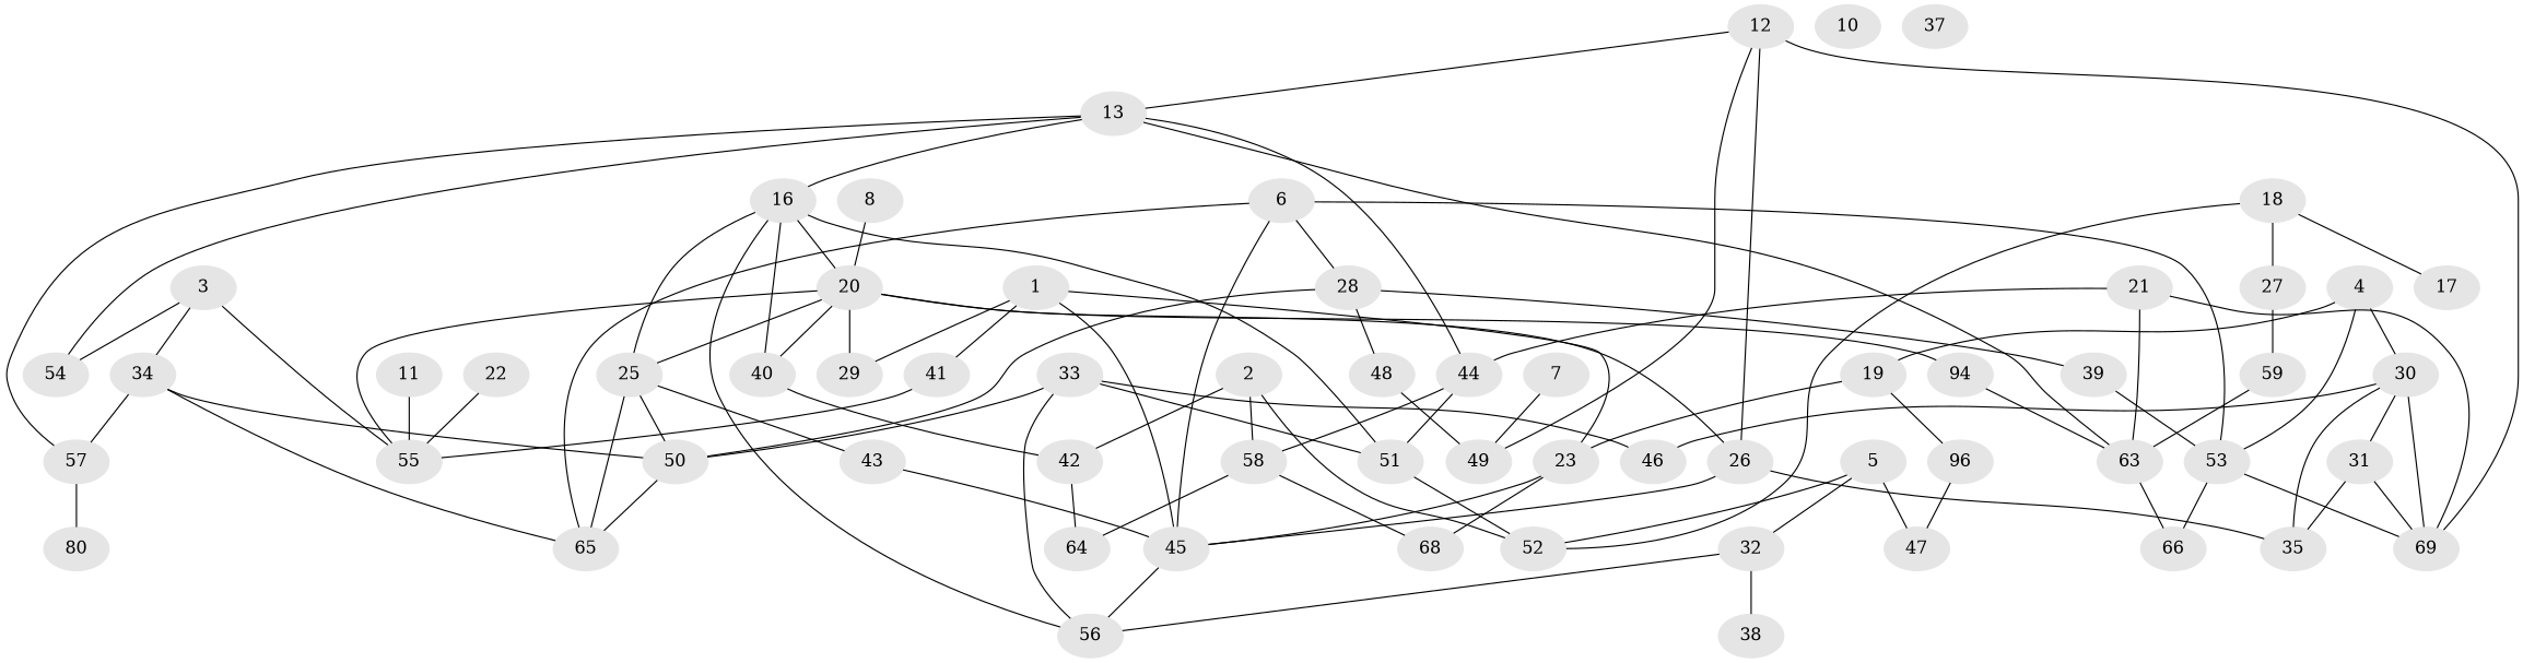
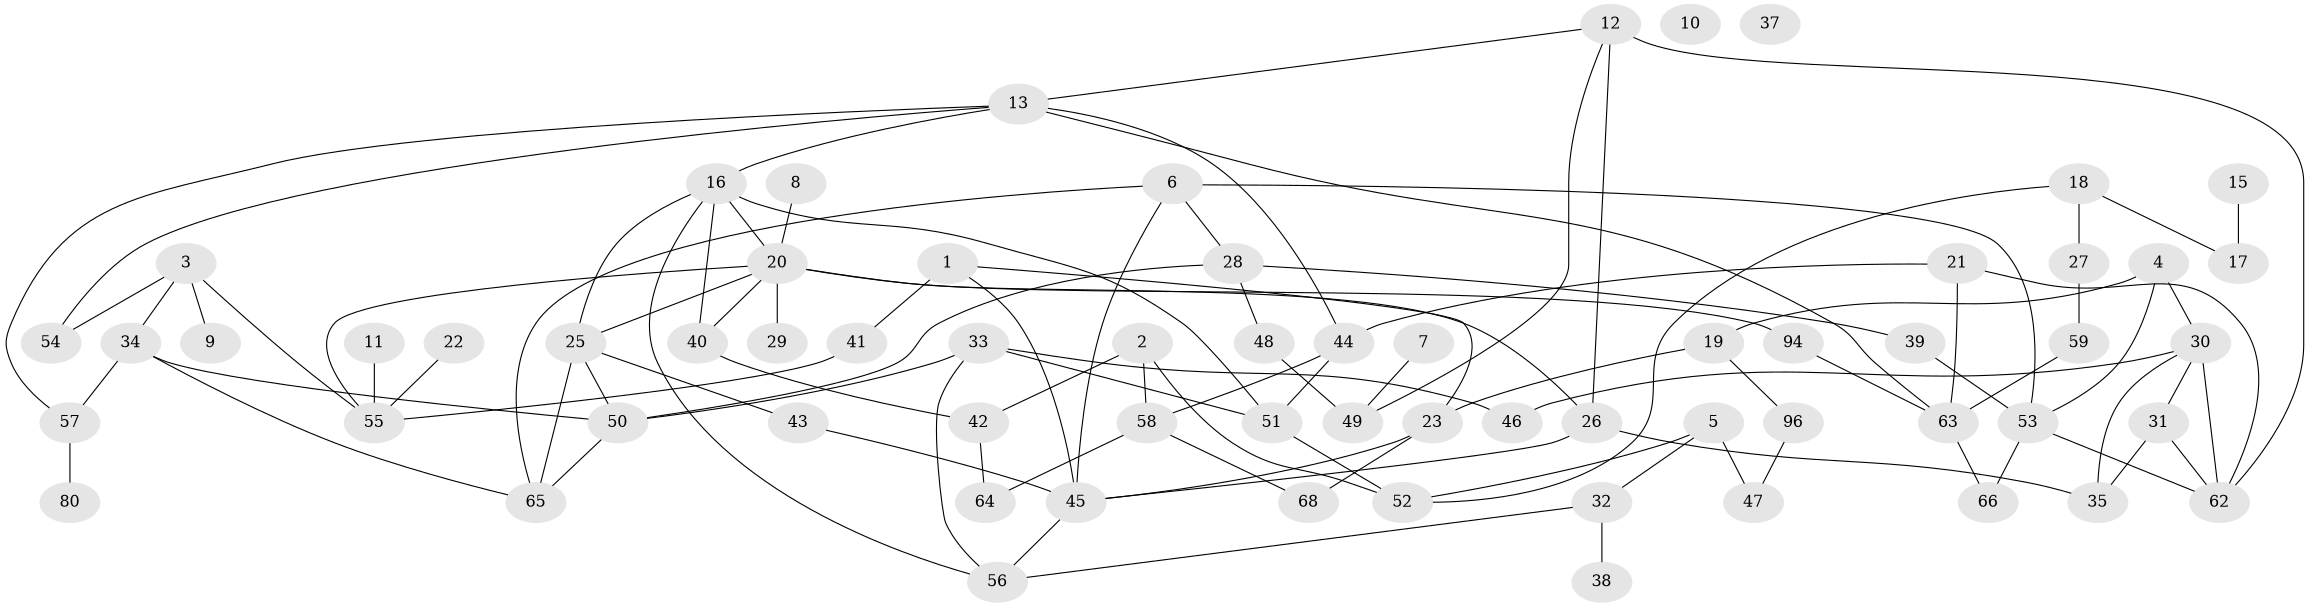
  graph {
    node [color=gray90 style=filled]
    1
    23
    29
    41
    45
    n6 [label=68]
    55
    56
    2
    42
    52
    58
    64
    3
+   9
    34
    54
    65
    57
    50
    4
    19
    30
    53
    n25 [label=96]
-   62 [label=69]
+   62
    35
    31
    46
    66
    5
    32
    47
    38
    6
    28
    39
    48
    7
    49
    8
    20
    26
    25
    40
    n46 [label=94]
    10
    11
    12
    13
    16
    44
    63
    51
    n55 [label=80]
    59
+   15
    17
    43
    18
    27
    21
    22
    33
    37
    1 -- 23
-   1 -- 29
    1 -- 41
    1 -- 45
    23 -- 45
    23 -- n6
    41 -- 55
    45 -- 56
    2 -- 42
    2 -- 52
    2 -- 58
    42 -- 64
    58 -- n6
    58 -- 64
    3 -- 55
+   3 -- 9
    3 -- 34
    3 -- 54
    34 -- 65
    34 -- 57
    34 -- 50
    57 -- n55
    50 -- 65
    4 -- 19
    4 -- 30
    4 -- 53
    19 -- 23
    19 -- n25
    30 -- 62
    30 -- 35
    30 -- 31
    30 -- 46
    53 -- 62
    53 -- 66
    n25 -- 47
    31 -- 62
    31 -- 35
    5 -- 52
    5 -- 32
    5 -- 47
    32 -- 56
    32 -- 38
    6 -- 45
    6 -- 65
    6 -- 53
    6 -- 28
    28 -- 50
    28 -- 39
    28 -- 48
    39 -- 53
    48 -- 49
    7 -- 49
    8 -- 20
    20 -- 29
    20 -- 55
    20 -- 26
    20 -- 25
    20 -- 40
    20 -- n46
    26 -- 45
    26 -- 35
    25 -- 65
    25 -- 50
    25 -- 43
    40 -- 42
    n46 -- 63
    11 -- 55
    12 -- 62
    12 -- 49
    12 -- 26
    12 -- 13
    13 -- 54
    13 -- 57
    13 -- 16
    13 -- 44
    13 -- 63
    16 -- 56
    16 -- 20
    16 -- 25
    16 -- 40
    16 -- 51
    44 -- 58
    44 -- 51
    63 -- 66
    51 -- 52
    59 -- 63
+   15 -- 17
    43 -- 45
    18 -- 52
    18 -- 17
    18 -- 27
    27 -- 59
    21 -- 62
    21 -- 44
    21 -- 63
    22 -- 55
    33 -- 56
    33 -- 50
    33 -- 46
    33 -- 51
  }
